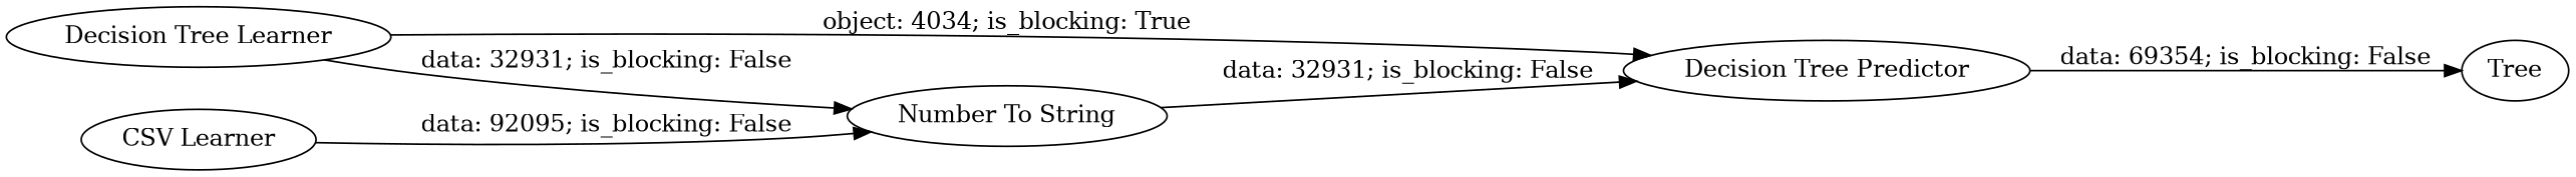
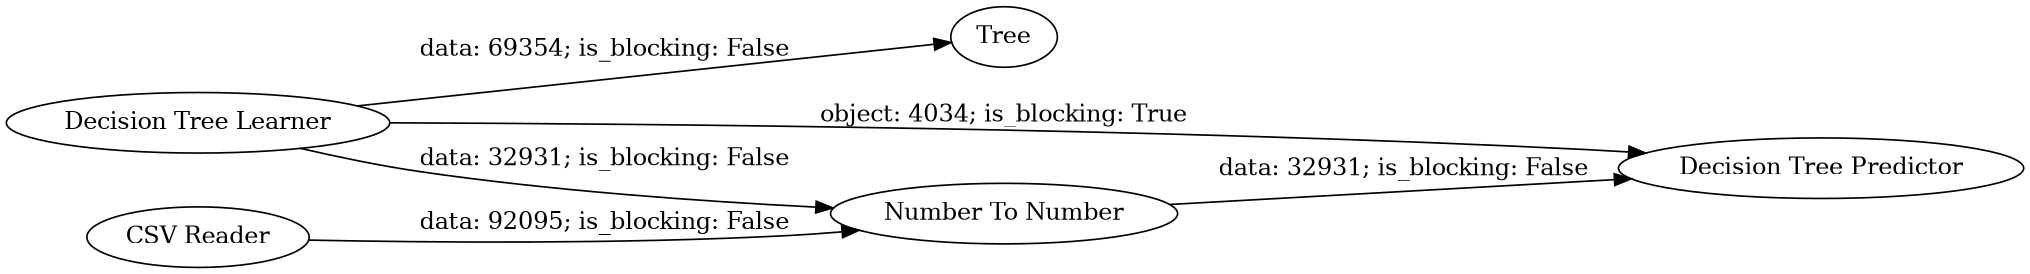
  digraph {
    rankdir=LR
    n1 [label="Decision Tree Learner"]
    n2 [label="Decision Tree Predictor"]
-   n3 [label="Number To String"]
+   n3 [label="Number To Number"]
    n4 [label=Tree]
-   n5 [label="CSV Learner"]
+   n5 [label="CSV Reader"]
    n1 -> n2 [label="object: 4034; is_blocking: True"]
    n1 -> n3 [label="data: 32931; is_blocking: False"]
-   n2 -> n4 [label="data: 69354; is_blocking: False"]
+   n1 -> n4 [label="data: 69354; is_blocking: False"]
    n3 -> n2 [label="data: 32931; is_blocking: False"]
    n5 -> n3 [label="data: 92095; is_blocking: False"]
  }
